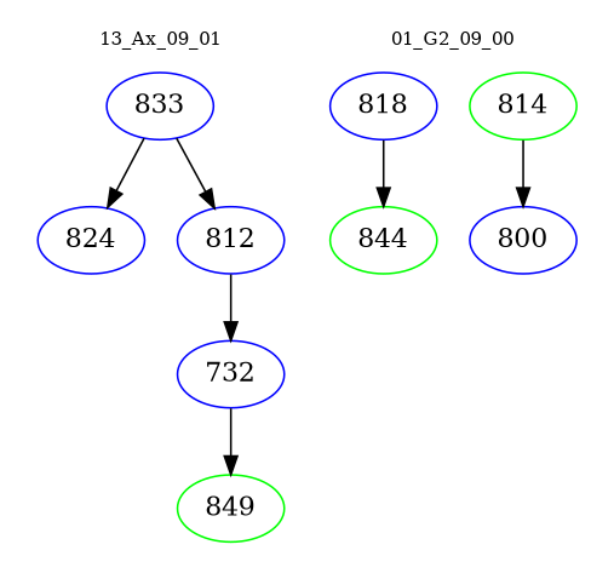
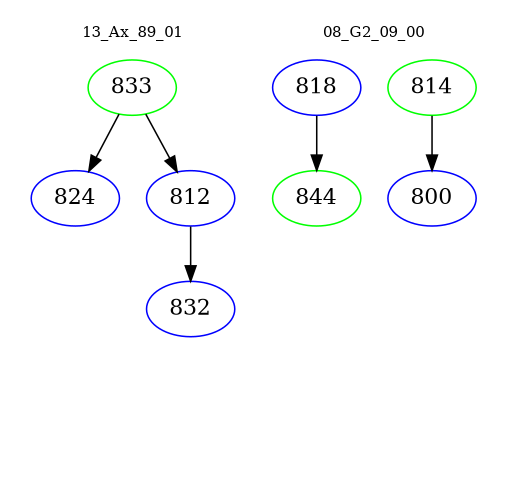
  digraph {
    node [color=blue]
    edge [color=black]
-   n1 [label=833]
+   n1 [color=green label=833]
    n2 [label=824]
    n3 [label=812]
-   n4 [label=732]
-   n5 [color=green label=849]
+   n4 [label=832]
    n6 [color=green label=814]
    n7 [label=800]
    n8 [label=818]
    n9 [color=green label=844]
    subgraph cluster_1 {
      color=white
      fontsize=10
-     label="13_Ax_09_01"
+     label="13_Ax_89_01"
      n1
      n2
      n3
      n4
-     n5
    }
    subgraph cluster_2 {
      color=white
      fontsize=10
-     label="01_G2_09_00"
+     label="08_G2_09_00"
      n6
      n7
      n8
      n9
    }
    n1 -> n2
    n1 -> n3
    n3 -> n4
-   n4 -> n5
    n6 -> n7
    n8 -> n9
  }
